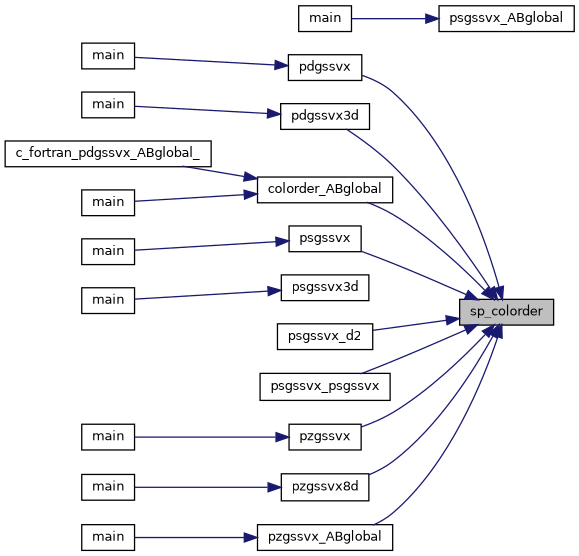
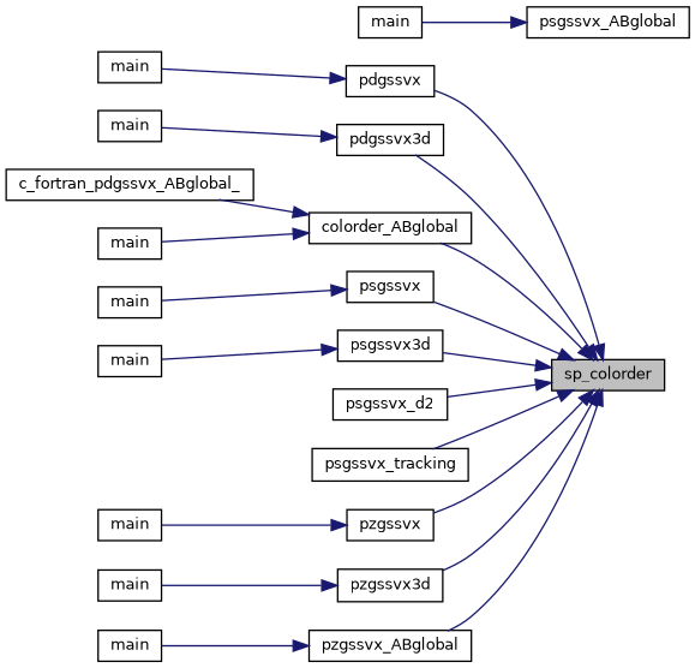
  digraph {
    rankdir=RL
    node [color=black fillcolor=white fontname=Helvetica fontsize=10 shape=record style=filled]
    edge [color=midnightblue dir=back fontname=Helvetica fontsize=10 labelfontname=Helvetica labelfontsize=10 style=solid]
    n1 [fillcolor=grey75 fontcolor=black height=0.2 label=sp_colorder width=0.4]
    n2 [height=0.2 label=pdgssvx width=0.4]
    n3 [height=0.2 label=pdgssvx3d width=0.4]
    n4 [height=0.2 label=colorder_ABglobal width=0.4]
    n5 [height=0.2 label=psgssvx width=0.4]
    n6 [height=0.2 label=psgssvx3d width=0.4]
    n7 [height=0.2 label=psgssvx_d2 width=0.4]
-   n8 [height=0.2 label=psgssvx_psgssvx width=0.4]
+   n8 [height=0.2 label=psgssvx_tracking width=0.4]
    n9 [height=0.2 label=pzgssvx width=0.4]
-   n10 [height=0.2 label=pzgssvx8d width=0.4]
+   n10 [height=0.2 label=pzgssvx3d width=0.4]
    n11 [height=0.2 label=pzgssvx_ABglobal width=0.4]
    n12 [height=0.2 label=main width=0.4]
    n13 [height=0.2 label=main width=0.4]
    n14 [height=0.2 label=c_fortran_pdgssvx_ABglobal_ width=0.4]
    n15 [height=0.2 label=main width=0.4]
    n16 [height=0.2 label=main width=0.4]
    n17 [height=0.2 label=main width=0.4]
    n18 [height=0.2 label=psgssvx_ABglobal width=0.4]
    n19 [height=0.2 label=main width=0.4]
    n20 [height=0.2 label=main width=0.4]
    n21 [height=0.2 label=main width=0.4]
    n22 [height=0.2 label=main width=0.4]
    n1 -> n2
    n1 -> n3
    n1 -> n4
    n1 -> n5
+   n1 -> n6
    n1 -> n7
    n1 -> n8
    n1 -> n9
    n1 -> n10
    n1 -> n11
    n2 -> n12
    n3 -> n13
    n4 -> n14
    n4 -> n15
    n5 -> n16
    n6 -> n17
    n9 -> n20
    n10 -> n21
    n11 -> n22
    n18 -> n19
  }
